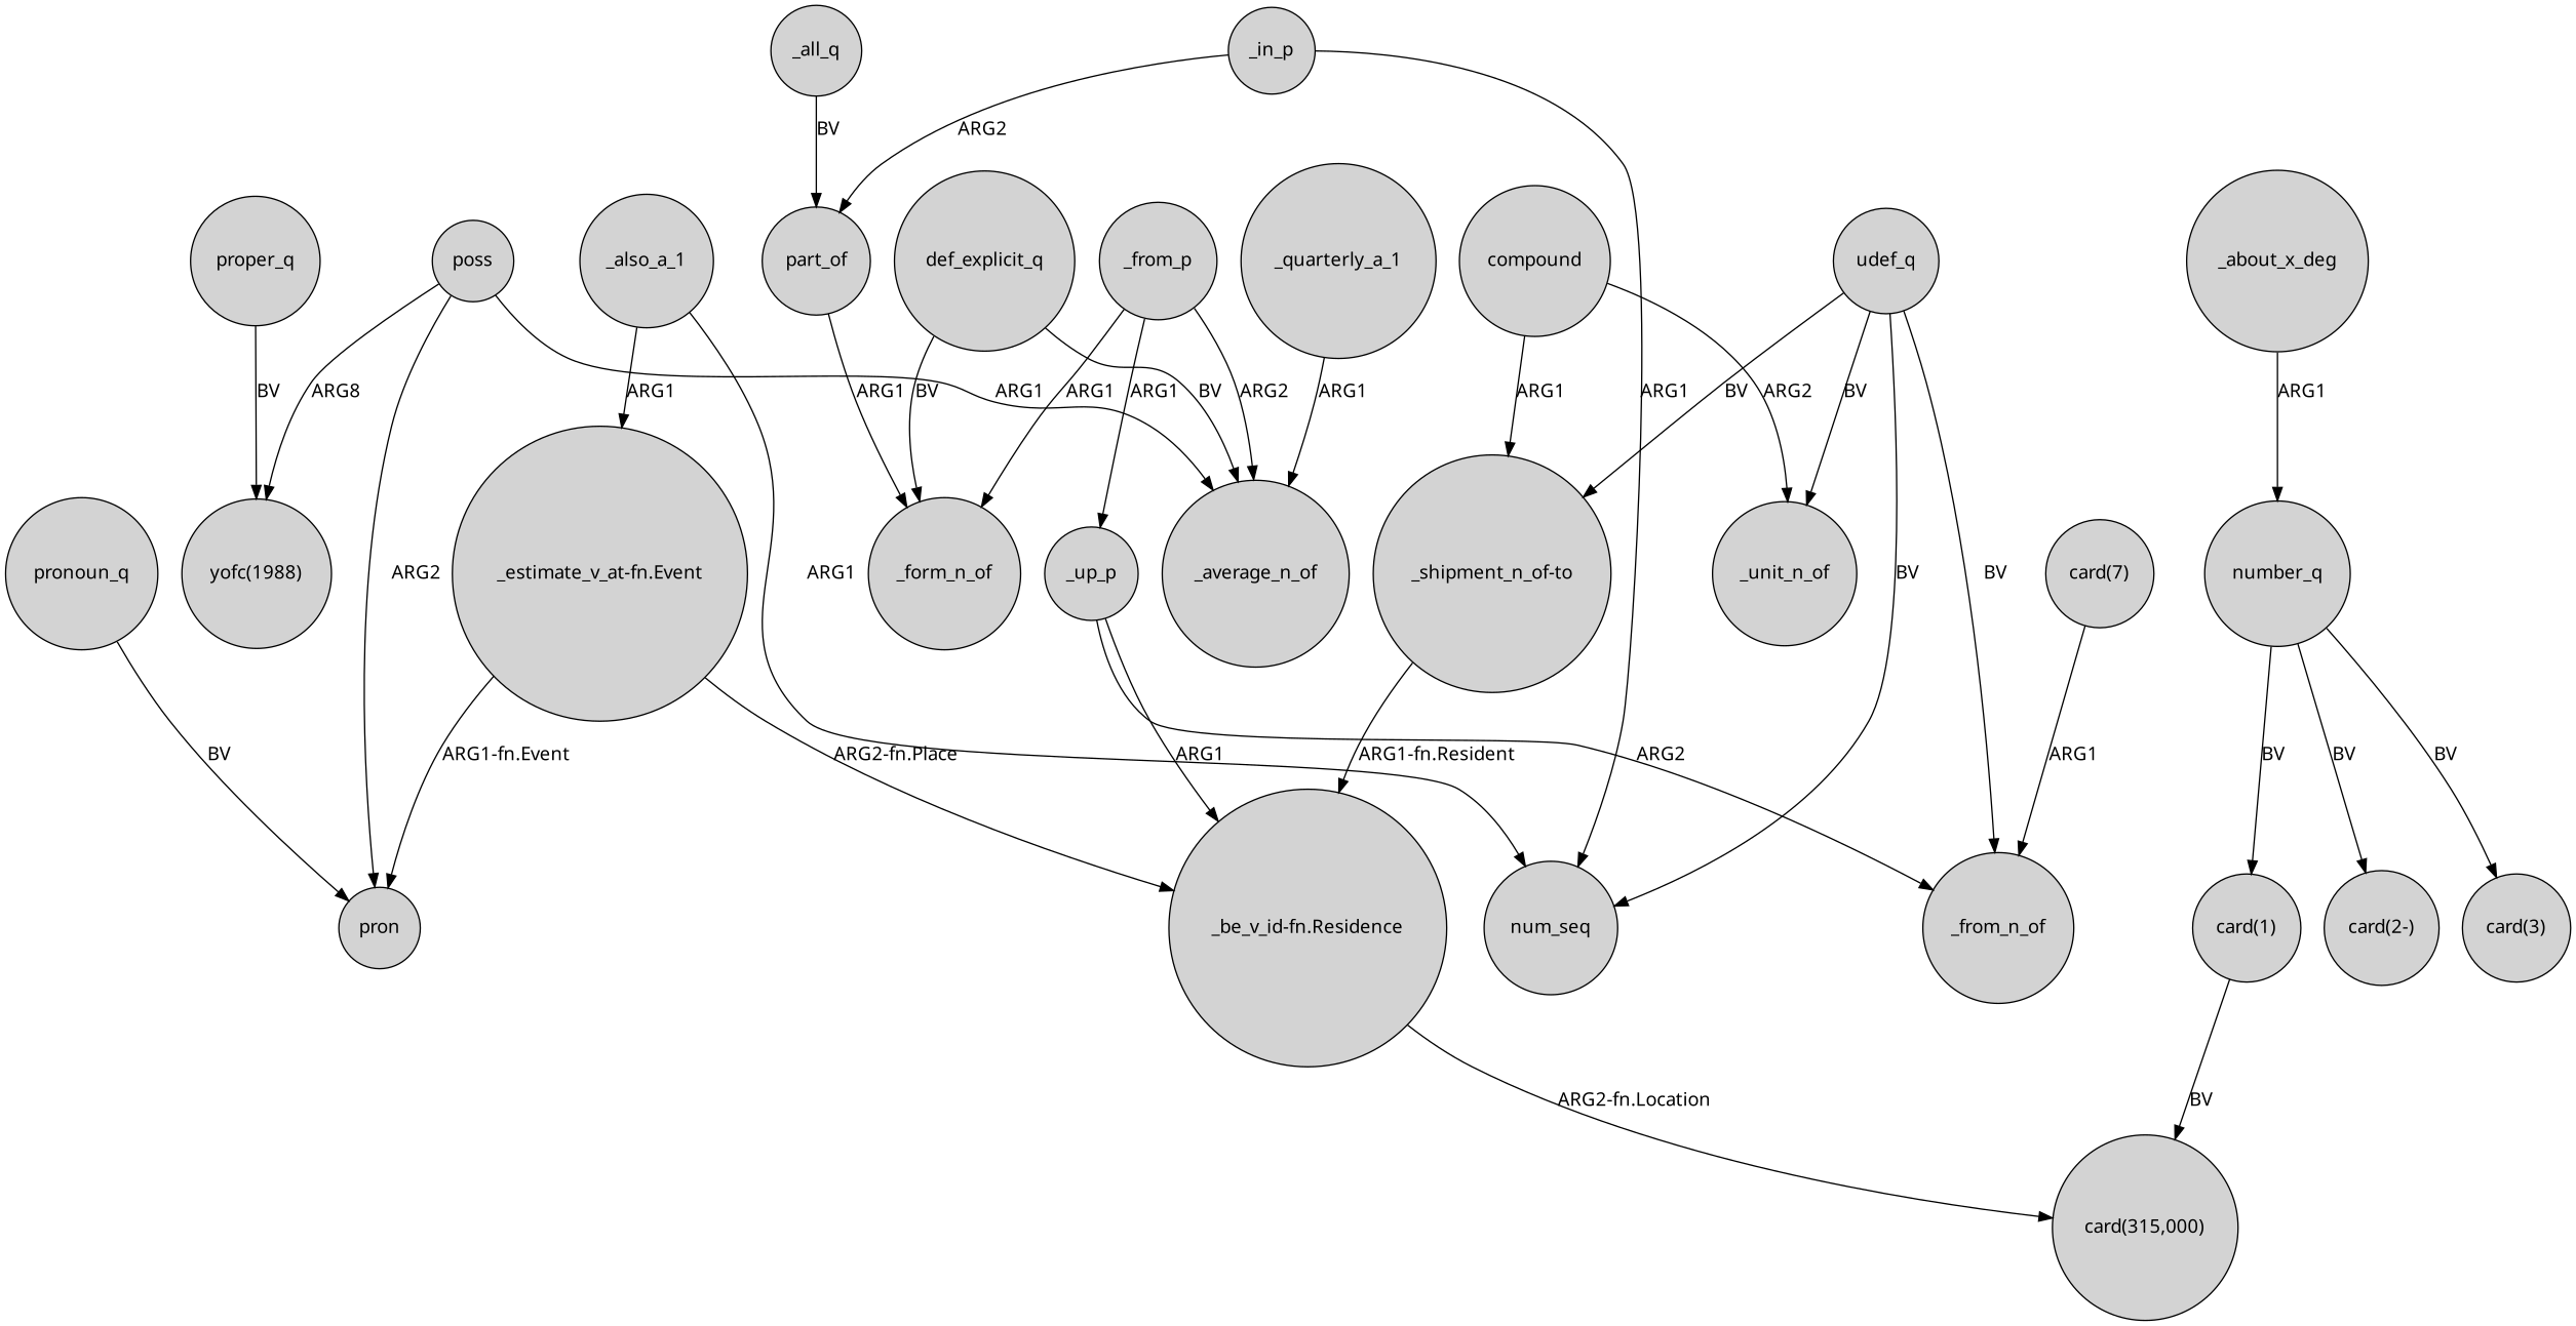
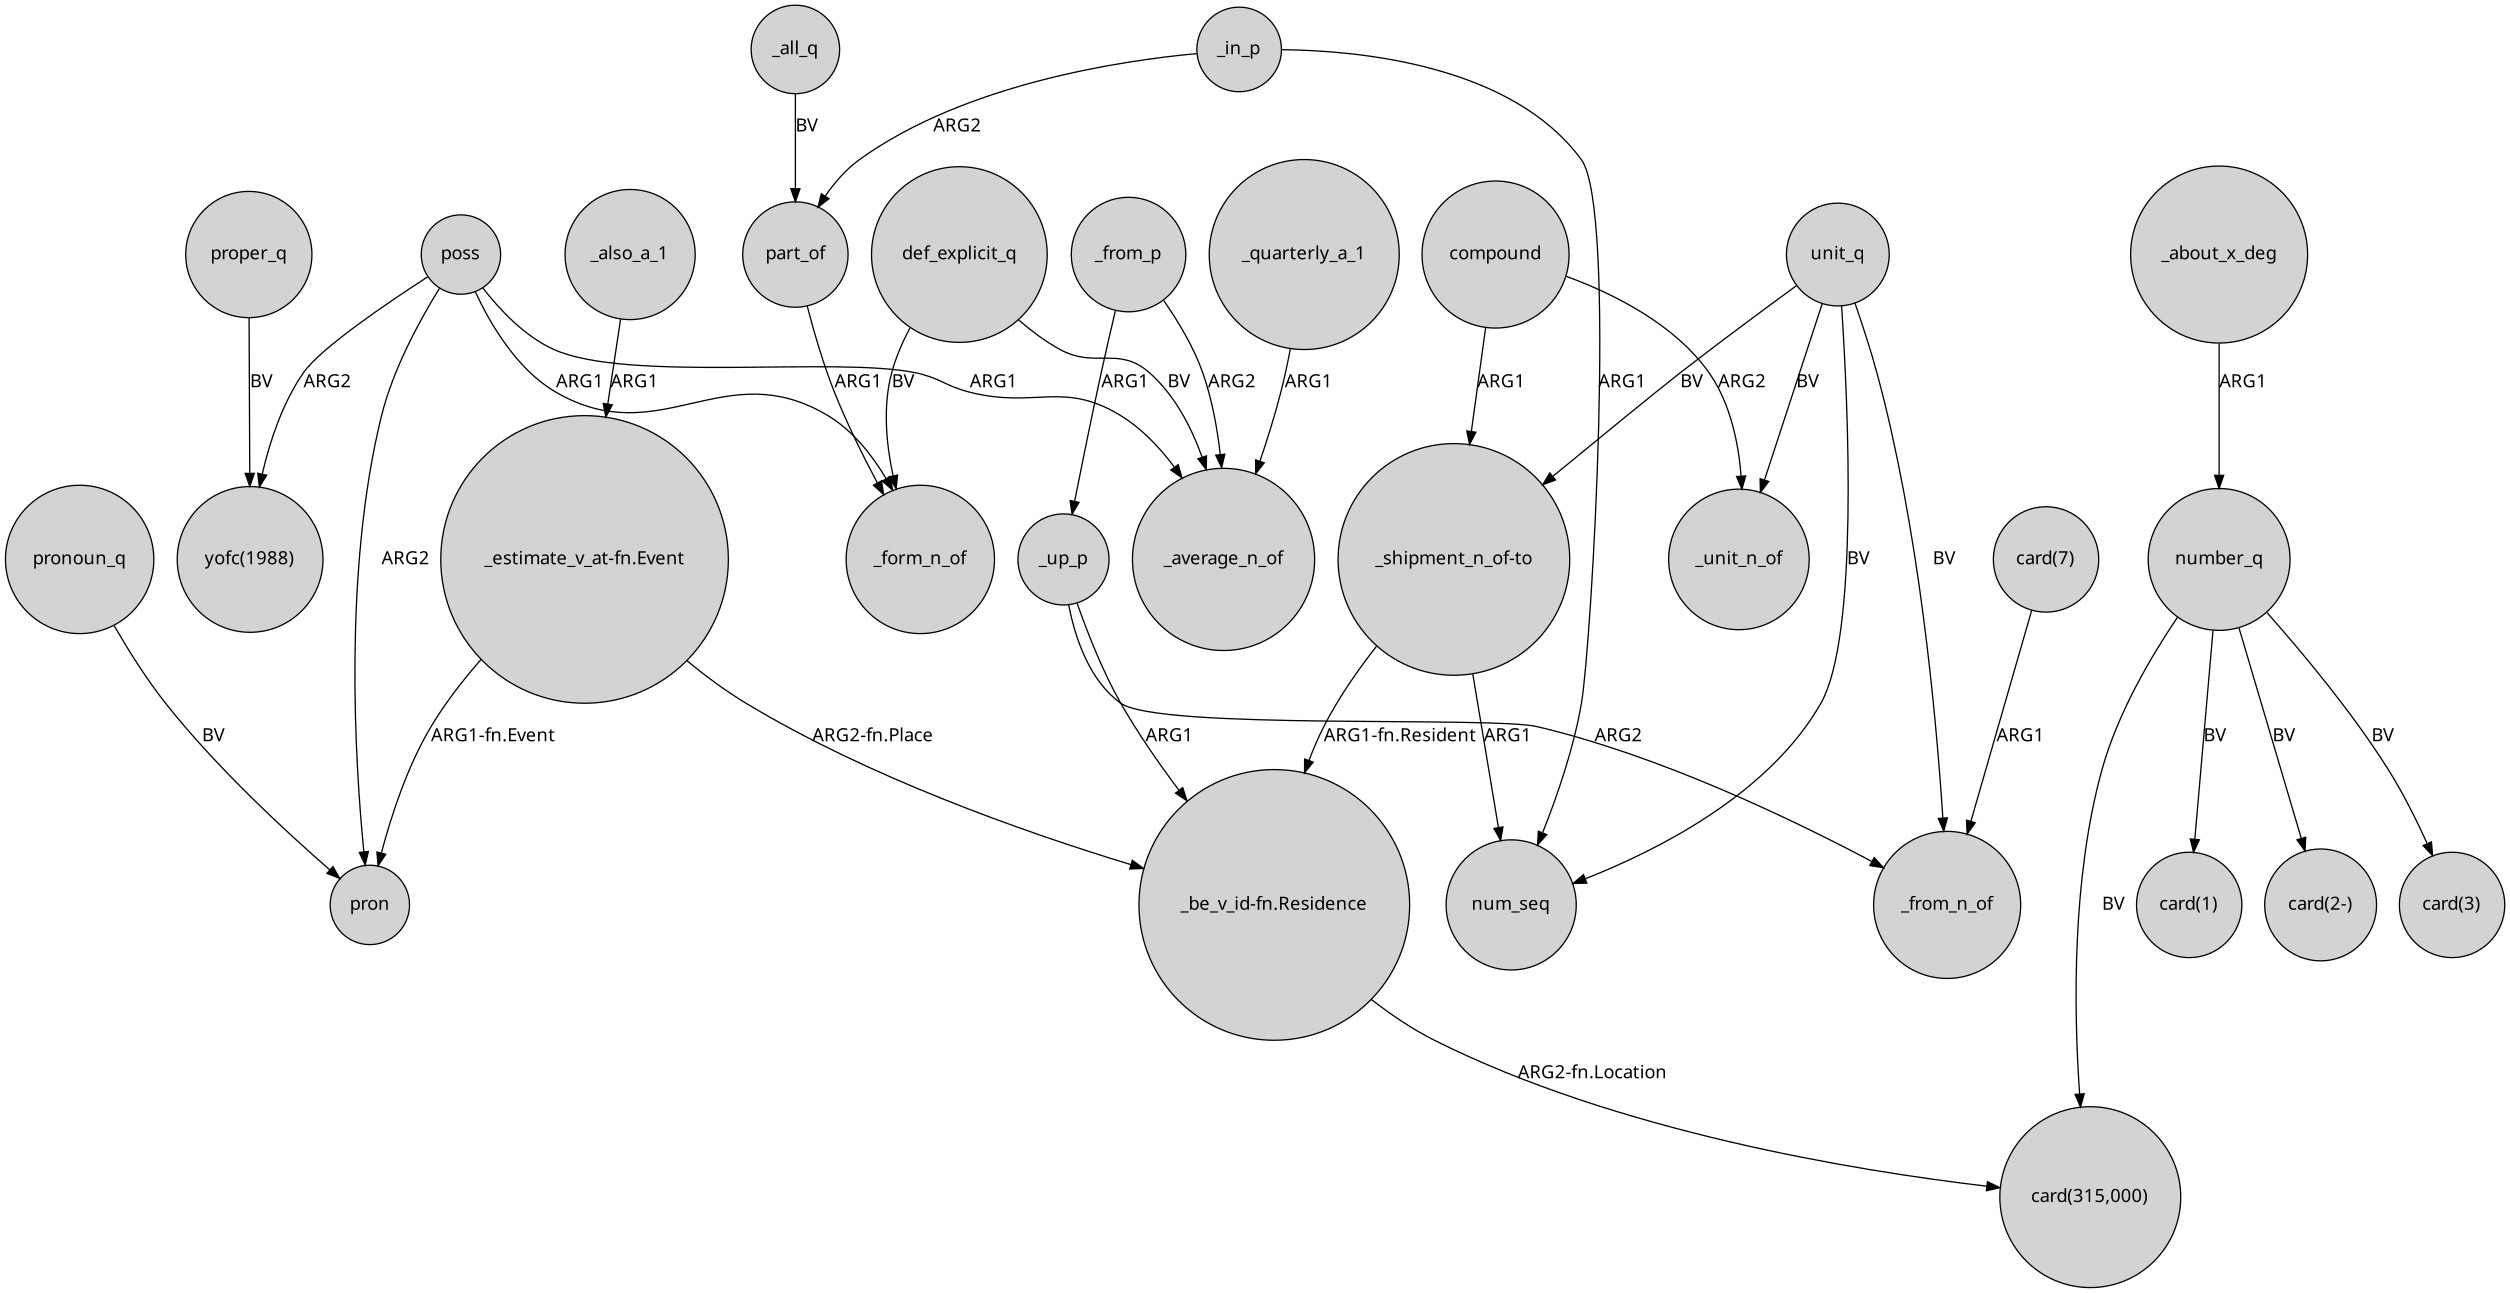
  digraph {
    fontname="Noto Sans"
    node [fontname="Noto Sans" shape=circle style=filled]
    edge [fontname="Noto Sans"]
    "_estimate_v_at-fn.Event"
    pron
    "_be_v_id-fn.Residence"
    "card(315,000)"
    _up_p
    n6 [label=_from_n_of]
    _in_p
    num_seq
    part_of
    _form_n_of
    "_shipment_n_of-to"
    "card(7)"
    number_q
    "card(1)"
    "card(2-)"
    "card(3)"
    poss
    _average_n_of
    "yofc(1988)"
-   udef_q
+   udef_q [label=unit_q]
    _unit_n_of
    _quarterly_a_1
    _all_q
    pronoun_q
    compound
    def_explicit_q
    proper_q
    _about_x_deg
    _from_p
    _also_a_1
    "_estimate_v_at-fn.Event" -> pron [label="ARG1-fn.Event"]
    "_estimate_v_at-fn.Event" -> "_be_v_id-fn.Residence" [label="ARG2-fn.Place"]
    "_be_v_id-fn.Residence" -> "card(315,000)" [label="ARG2-fn.Location"]
    _up_p -> "_be_v_id-fn.Residence" [label=ARG1]
    _up_p -> n6 [label=ARG2]
    _in_p -> num_seq [label=ARG1]
    _in_p -> part_of [label=ARG2]
    part_of -> _form_n_of [label=ARG1]
    "_shipment_n_of-to" -> "_be_v_id-fn.Residence" [label="ARG1-fn.Resident"]
-   _also_a_1 -> num_seq [label=ARG1]
+   "_shipment_n_of-to" -> num_seq [label=ARG1]
    "card(7)" -> n6 [label=ARG1]
-   "card(1)" -> "card(315,000)" [label=BV]
+   number_q -> "card(315,000)" [label=BV]
    number_q -> "card(1)" [label=BV]
    number_q -> "card(2-)" [label=BV]
    number_q -> "card(3)" [label=BV]
    poss -> pron [label=ARG2]
-   _from_p -> _form_n_of [label=ARG1]
+   poss -> _form_n_of [label=ARG1]
    poss -> _average_n_of [label=ARG1]
-   poss -> "yofc(1988)" [label=ARG8]
+   poss -> "yofc(1988)" [label=ARG2]
    udef_q -> n6 [label=BV]
    udef_q -> num_seq [label=BV]
    udef_q -> "_shipment_n_of-to" [label=BV]
    udef_q -> _unit_n_of [label=BV]
    _quarterly_a_1 -> _average_n_of [label=ARG1]
    _all_q -> part_of [label=BV]
    pronoun_q -> pron [label=BV]
    compound -> "_shipment_n_of-to" [label=ARG1]
    compound -> _unit_n_of [label=ARG2]
    def_explicit_q -> _form_n_of [label=BV]
    def_explicit_q -> _average_n_of [label=BV]
    proper_q -> "yofc(1988)" [label=BV]
    _about_x_deg -> number_q [label=ARG1]
    _from_p -> _up_p [label=ARG1]
    _from_p -> _average_n_of [label=ARG2]
    _also_a_1 -> "_estimate_v_at-fn.Event" [label=ARG1]
  }
